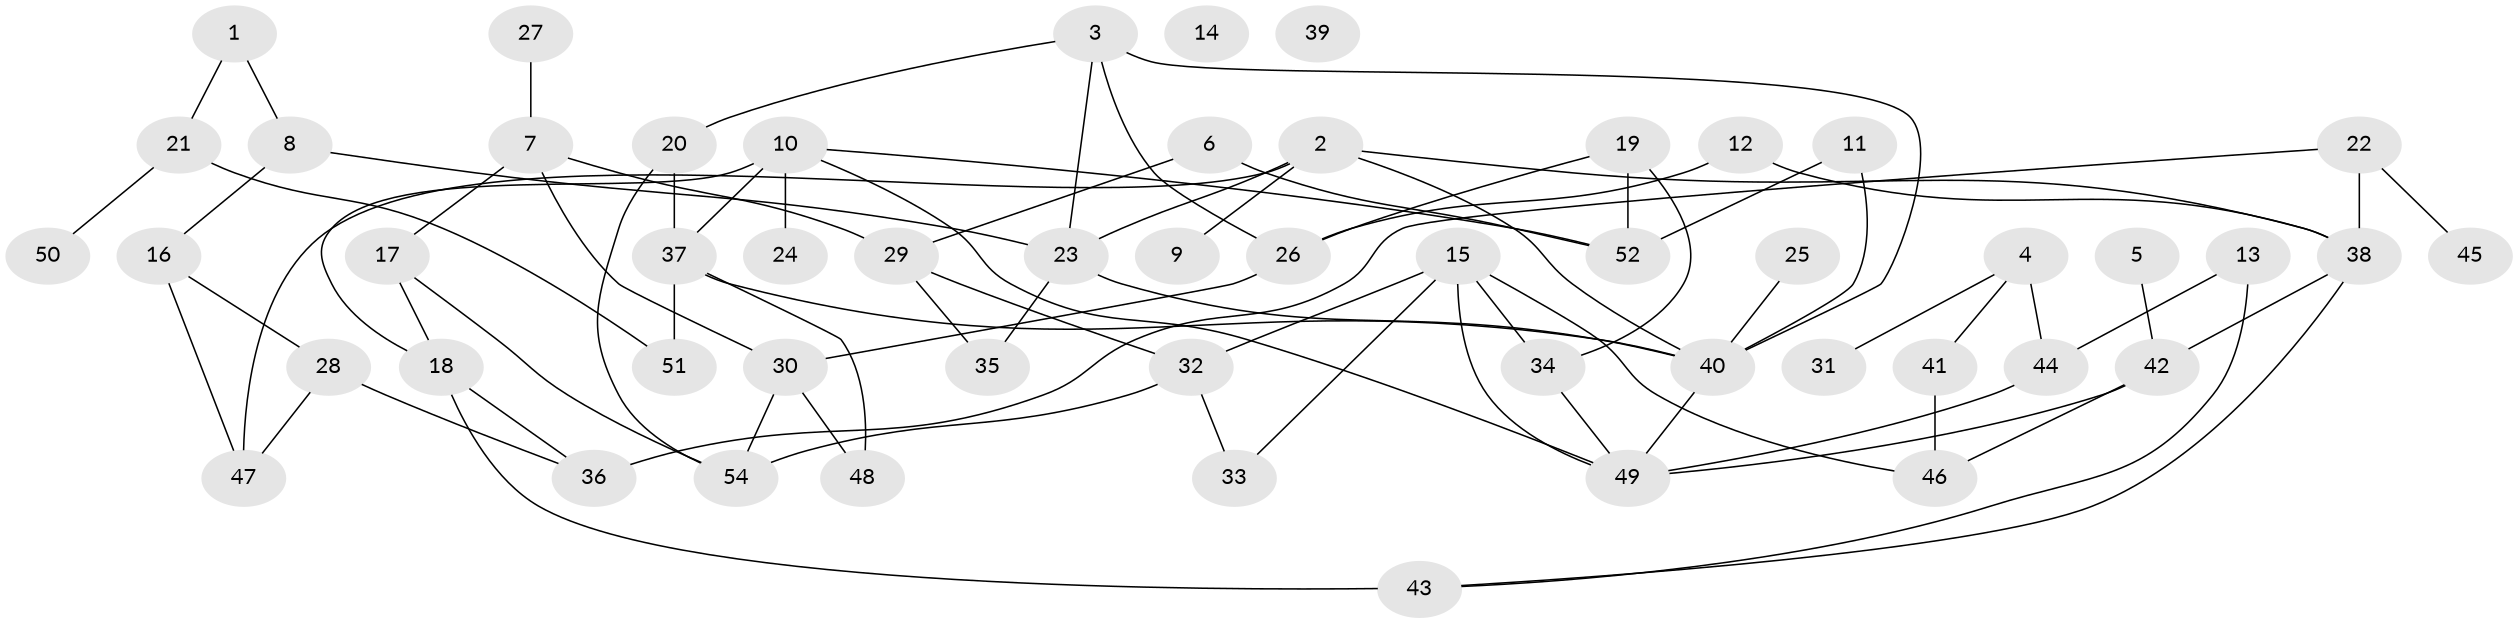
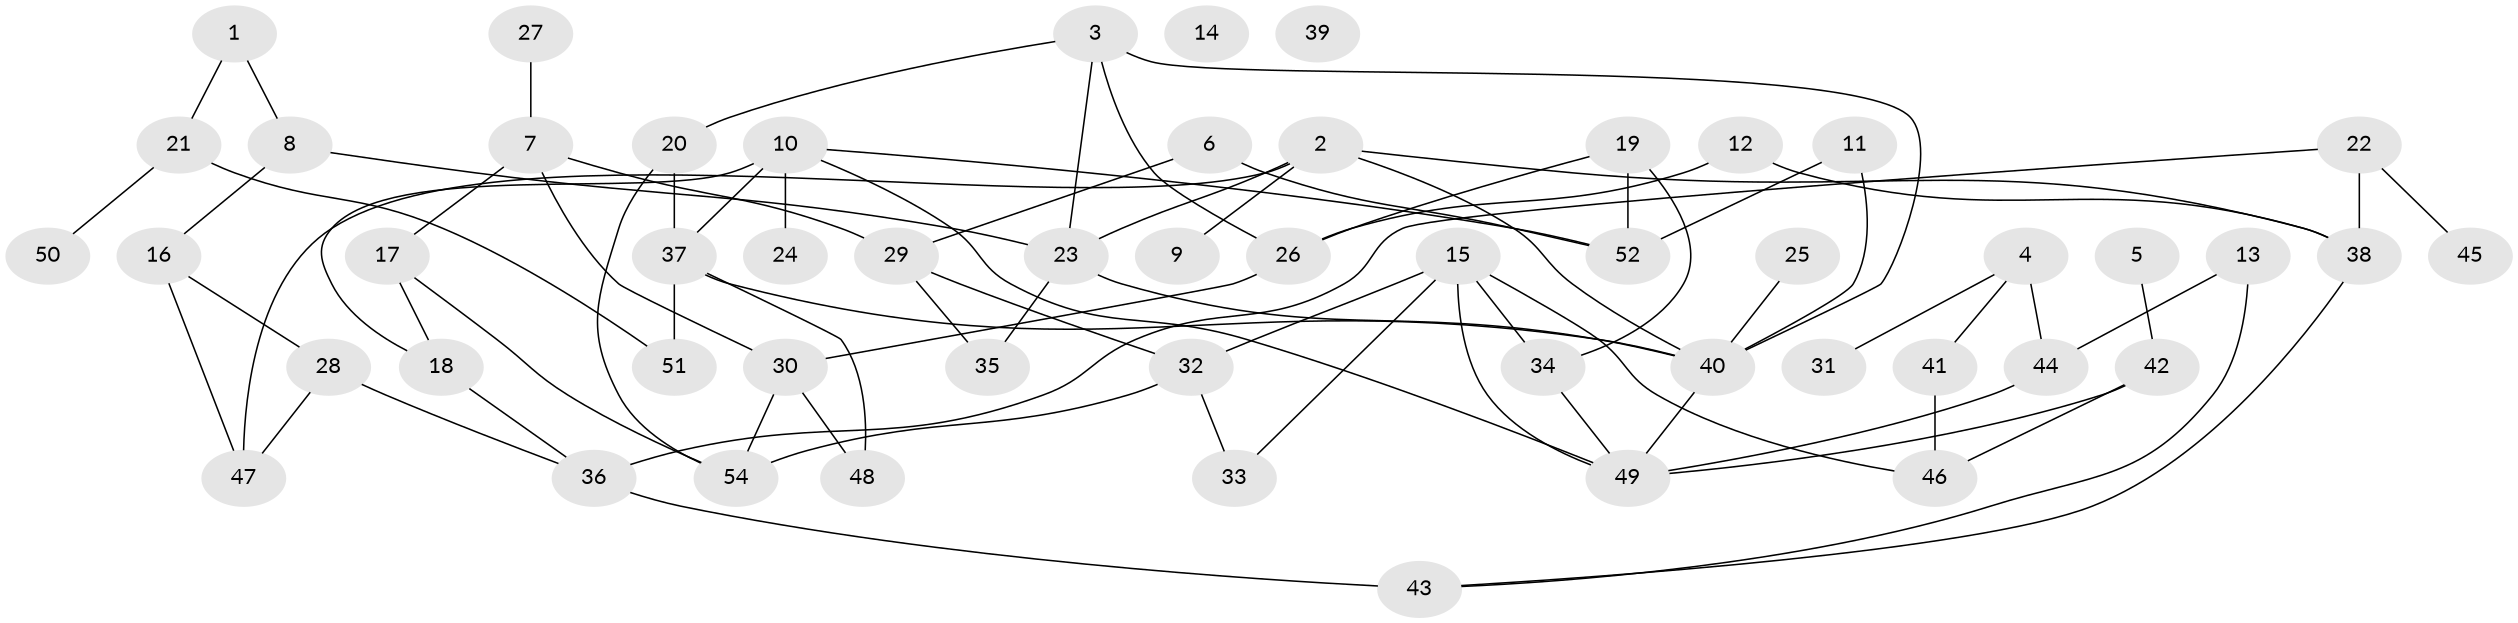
  graph {
    fontname=Lato
    node [color=gray90 fontname=Lato style=filled]
    edge [fontname=Lato]
    1
    8
    21
    23
    16
    50
    51
    2
    9
    38
    40
    47
    35
    42
    43
    49
    3
    20
    26
    37
    54
    30
    4
    31
    41
    44
    46
    5
    6
    29
    52
    32
    7
    17
    18
    48
    28
    10
    24
    36
    11
    12
    13
    14
    15
    33
    34
    19
    22
    45
    25
    27
    39
    1 -- 8
    1 -- 21
    8 -- 23
    8 -- 16
    21 -- 50
    21 -- 51
    23 -- 40
    23 -- 35
    16 -- 47
    16 -- 28
    2 -- 23
    2 -- 9
    2 -- 38
    2 -- 40
    2 -- 47
-   38 -- 42
    38 -- 43
    40 -- 49
    42 -- 49
    42 -- 46
    3 -- 23
    3 -- 40
    3 -- 20
    3 -- 26
    20 -- 37
    20 -- 54
    26 -- 30
    37 -- 51
    37 -- 40
    37 -- 48
    30 -- 54
    30 -- 48
    4 -- 31
    4 -- 41
    4 -- 44
    41 -- 46
    44 -- 49
    5 -- 42
    6 -- 29
    6 -- 52
    29 -- 35
    29 -- 32
    32 -- 54
    32 -- 33
    7 -- 30
    7 -- 29
    7 -- 17
    17 -- 54
    17 -- 18
-   18 -- 43
+   36 -- 43
    18 -- 36
    28 -- 47
    28 -- 36
    10 -- 49
    10 -- 37
    10 -- 52
    10 -- 18
    10 -- 24
    11 -- 40
    11 -- 52
    12 -- 38
    12 -- 26
    13 -- 43
    13 -- 44
    15 -- 49
    15 -- 46
    15 -- 32
    15 -- 33
    15 -- 34
    34 -- 49
    19 -- 26
    19 -- 52
    19 -- 34
    22 -- 38
    22 -- 36
    22 -- 45
    25 -- 40
    27 -- 7
  }
